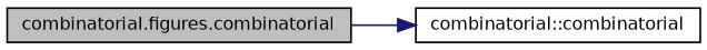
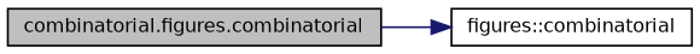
  digraph {
    rankdir=LR
    node [color=black fontname=Helvetica fontsize=10 shape=record style=filled]
    n1 [fillcolor=grey75 fontcolor=black height=0.2 label="combinatorial.figures.combinatorial" width=0.4]
-   n2 [fillcolor=white height=0.2 label="combinatorial::combinatorial" width=0.4]
+   n2 [fillcolor=white height=0.2 label="figures::combinatorial" width=0.4]
    n1 -> n2 [color=midnightblue fontname=Helvetica fontsize=10 labelfontname=Helvetica labelfontsize=10 style=solid]
  }
